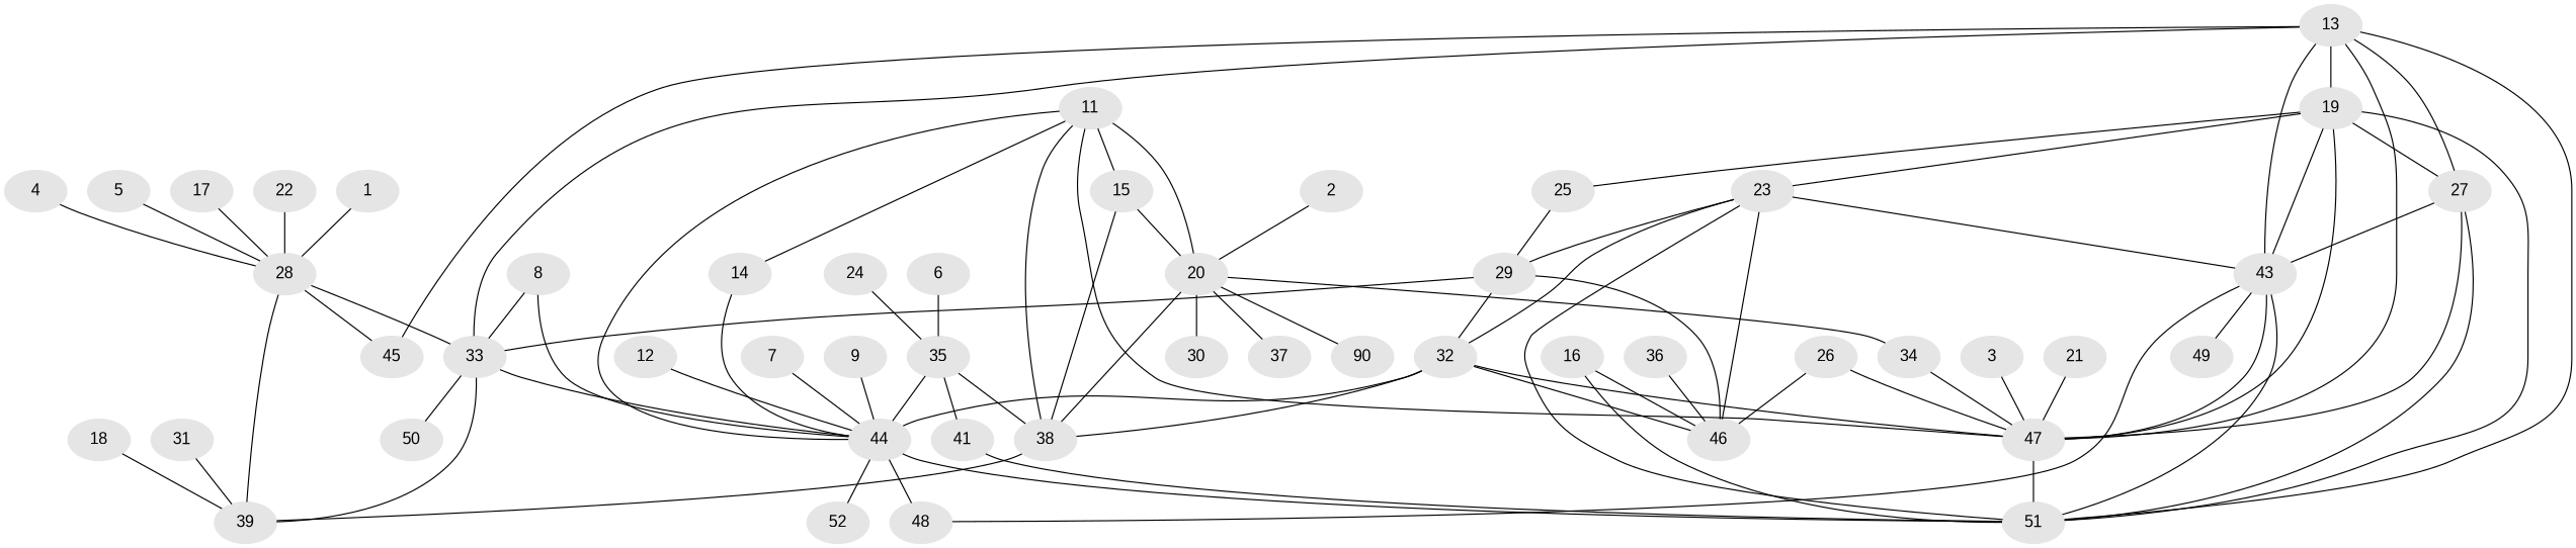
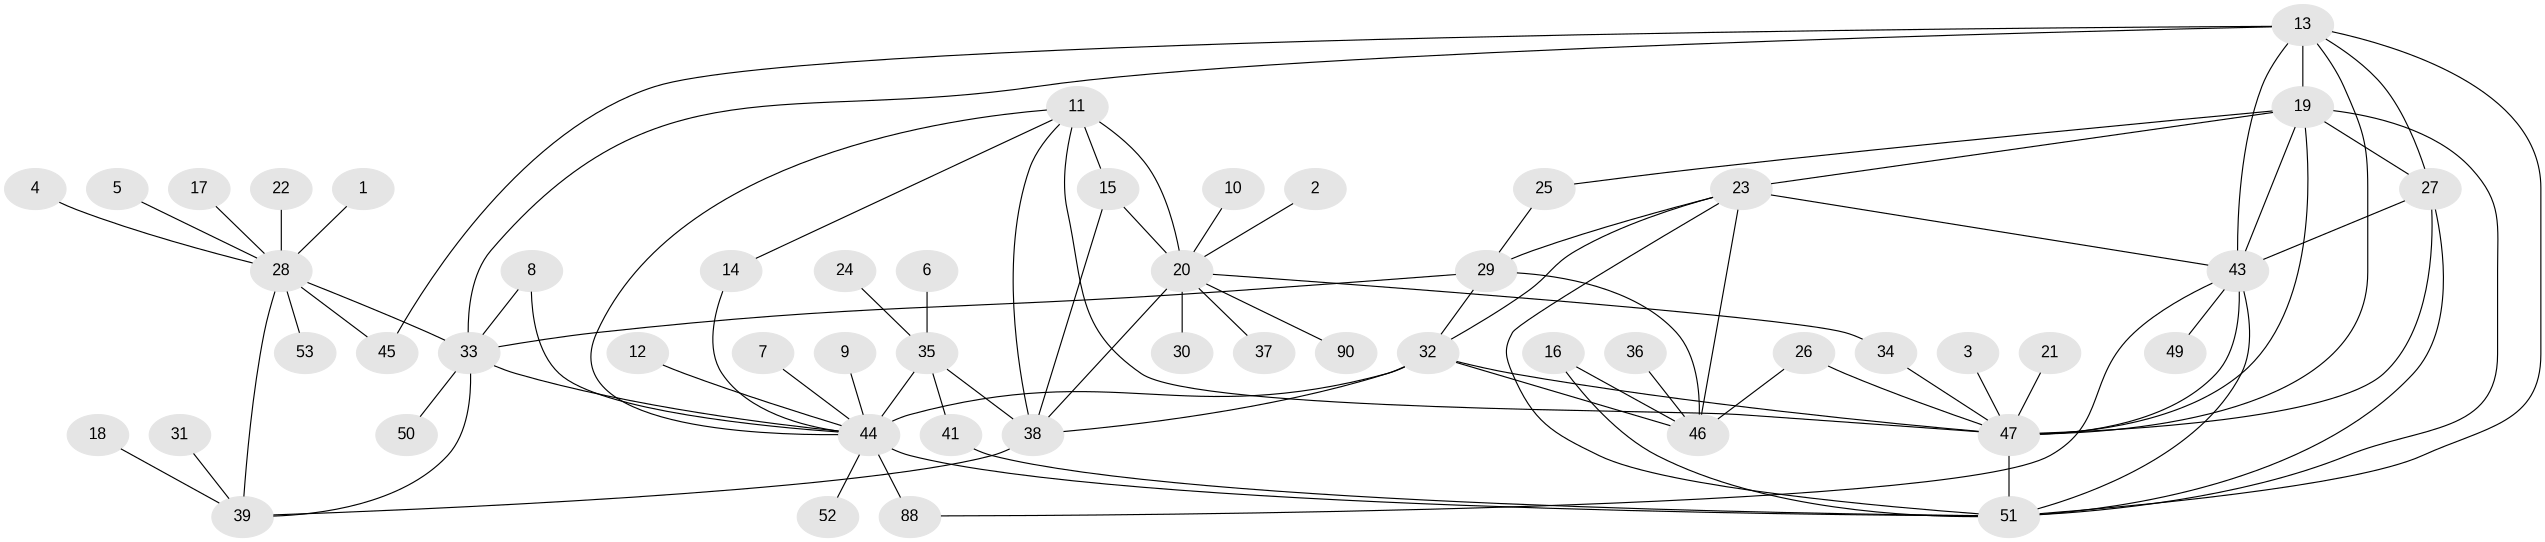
  graph {
    fontname="Liberation Sans"
    node [color=gray90 fontname="Liberation Sans" style=filled]
    edge [fontname="Liberation Sans" weight=1.0]
    1
    28
    33
    45
    39
+   53
    2
    20
    38
    30
    34
    37
    n13 [label=90]
    3
    47
    51
    4
    5
    6
    35
    44
    41
    7
-   48
+   48 [label=88]
    52
    8
    50
    9
+   10
    11
    14
    15
    12
    13
    19
    27
    43
    23
    25
    49
    16
    46
    17
    18
    29
    32
    21
    22
    24
    26
    31
    36
    1 -- 28
    28 -- 33 [weight=4.0]
    28 -- 45
    28 -- 39 [weight=4.0]
+   28 -- 53
    33 -- 39
    33 -- 44 [weight=2.0]
    33 -- 50
    2 -- 20
    20 -- 38
    20 -- 30
    20 -- 34
    20 -- 37
    20 -- n13
    38 -- 39 [weight=2.0]
    34 -- 47
    3 -- 47
    47 -- 51
    4 -- 28
    5 -- 28
    6 -- 35
    35 -- 38
    35 -- 44 [weight=9.0]
    35 -- 41
    44 -- 51
    44 -- 48 [weight=2.0]
    44 -- 52
    41 -- 51
    7 -- 44
    8 -- 33
    8 -- 44
    9 -- 44
+   10 -- 20
    11 -- 20
    11 -- 38
    11 -- 47
    11 -- 44
    11 -- 14
    11 -- 15 [weight=3.0]
    14 -- 44
    15 -- 20 [weight=3.0]
    15 -- 38 [weight=3.0]
    12 -- 44
    13 -- 33
    13 -- 45
    13 -- 47
    13 -- 51
    13 -- 19
    13 -- 27
    13 -- 43
    19 -- 47
    19 -- 51
    19 -- 27
    19 -- 43
    19 -- 23
    19 -- 25
    27 -- 47
    27 -- 51
    27 -- 43
    43 -- 47
    43 -- 51
    43 -- 48
    43 -- 49
    23 -- 51
    23 -- 43
    23 -- 46 [weight=3.0]
    23 -- 29
    23 -- 32
    25 -- 29
    16 -- 51
    16 -- 46
    17 -- 28
    18 -- 39
    29 -- 33
    29 -- 46 [weight=3.0]
    29 -- 32
    32 -- 38
    32 -- 47
    32 -- 44
    32 -- 46 [weight=3.0]
    21 -- 47
    22 -- 28
    24 -- 35
    26 -- 47
    26 -- 46
    31 -- 39
    36 -- 46
  }
